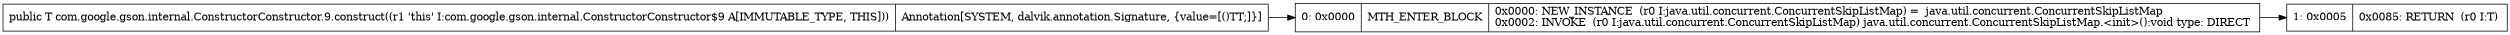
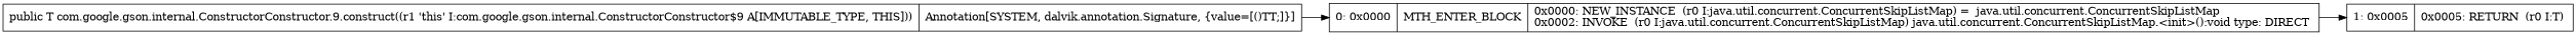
  digraph {
    rankdir=LR
    node [shape=record]
    n1 [label="{0\:\ 0x0000|MTH_ENTER_BLOCK\l|0x0000: NEW_INSTANCE  (r0 I:java.util.concurrent.ConcurrentSkipListMap) =  java.util.concurrent.ConcurrentSkipListMap \l0x0002: INVOKE  (r0 I:java.util.concurrent.ConcurrentSkipListMap) java.util.concurrent.ConcurrentSkipListMap.\<init\>():void type: DIRECT \l}"]
-   n2 [label="{1\:\ 0x0005|0x0085: RETURN  (r0 I:T) \l}"]
+   n2 [label="{1\:\ 0x0005|0x0005: RETURN  (r0 I:T) \l}"]
    n3 [label="{public T com.google.gson.internal.ConstructorConstructor.9.construct((r1 'this' I:com.google.gson.internal.ConstructorConstructor$9 A[IMMUTABLE_TYPE, THIS]))  | Annotation[SYSTEM, dalvik.annotation.Signature, \{value=[()TT;]\}]\l}"]
    n1 -> n2
    n3 -> n1
  }
